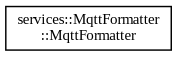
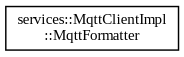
  digraph {
    rankdir=LR
    fontname="Liberation Serif"
-   n1 [color=black fillcolor=white fontname="Liberation Serif" fontsize=10 height=0.2 label="services::MqttFormatter\l::MqttFormatter" shape=record style=filled width=0.4]
+   n1 [color=black fillcolor=white fontname="Liberation Serif" fontsize=10 height=0.2 label="services::MqttClientImpl\l::MqttFormatter" shape=record style=filled width=0.4]
  }
